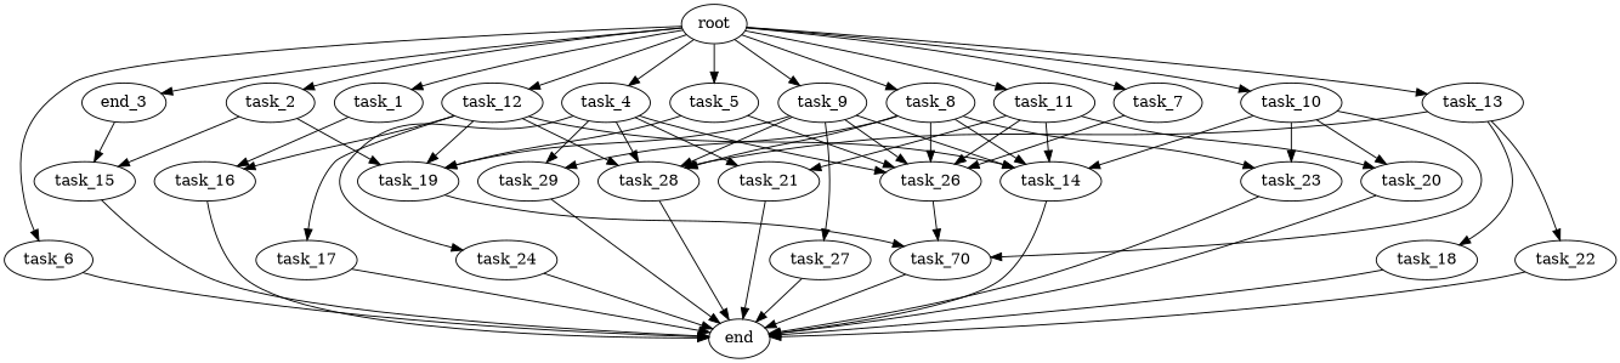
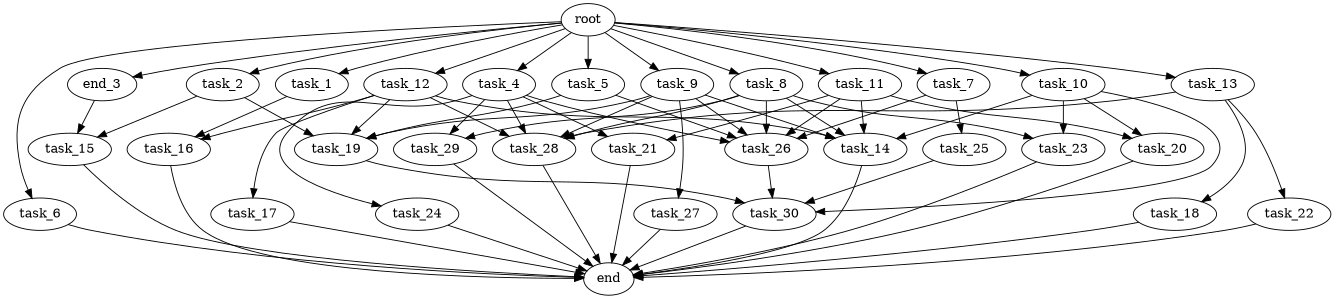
  digraph {
    root
    task_1
    task_2
    n4 [label=end_3]
    task_4
    task_5
    task_6
    task_7
    task_8
    task_9
    task_10
    task_11
    task_12
    task_13
    task_16
    task_15
    task_19
    task_21
    task_24
    task_26
    task_28
    task_29
    end
+   task_25
    task_14
    task_23
    task_27
    task_20
-   task_30 [label=task_70]
+   task_30
    task_17
    task_18
    task_22
    root -> task_1
    root -> task_2
    root -> n4
    root -> task_4
    root -> task_5
    root -> task_6
    root -> task_7
    root -> task_8
    root -> task_9
    root -> task_10
    root -> task_11
    root -> task_12
    root -> task_13
    task_1 -> task_16
    task_2 -> task_15
    task_2 -> task_19
    n4 -> task_15
    task_4 -> task_21
    task_4 -> task_24
    task_4 -> task_26
    task_4 -> task_28
    task_4 -> task_29
    task_5 -> task_19
    task_5 -> task_26
    task_6 -> end
    task_7 -> task_26
+   task_7 -> task_25
    task_8 -> task_26
    task_8 -> task_28
    task_8 -> task_29
    task_8 -> task_14
    task_8 -> task_23
    task_9 -> task_19
    task_9 -> task_26
    task_9 -> task_28
    task_9 -> task_14
    task_9 -> task_27
    task_10 -> task_14
    task_10 -> task_23
    task_10 -> task_20
    task_10 -> task_30
    task_11 -> task_21
    task_11 -> task_26
    task_11 -> task_14
    task_11 -> task_20
    task_12 -> task_16
    task_12 -> task_19
    task_12 -> task_28
    task_12 -> task_14
    task_12 -> task_17
    task_13 -> task_28
    task_13 -> task_18
    task_13 -> task_22
    task_16 -> end
    task_15 -> end
    task_19 -> task_30
    task_21 -> end
    task_24 -> end
    task_26 -> task_30
    task_28 -> end
    task_29 -> end
+   task_25 -> task_30
    task_14 -> end
    task_23 -> end
    task_27 -> end
    task_20 -> end
    task_30 -> end
    task_17 -> end
    task_18 -> end
    task_22 -> end
  }
